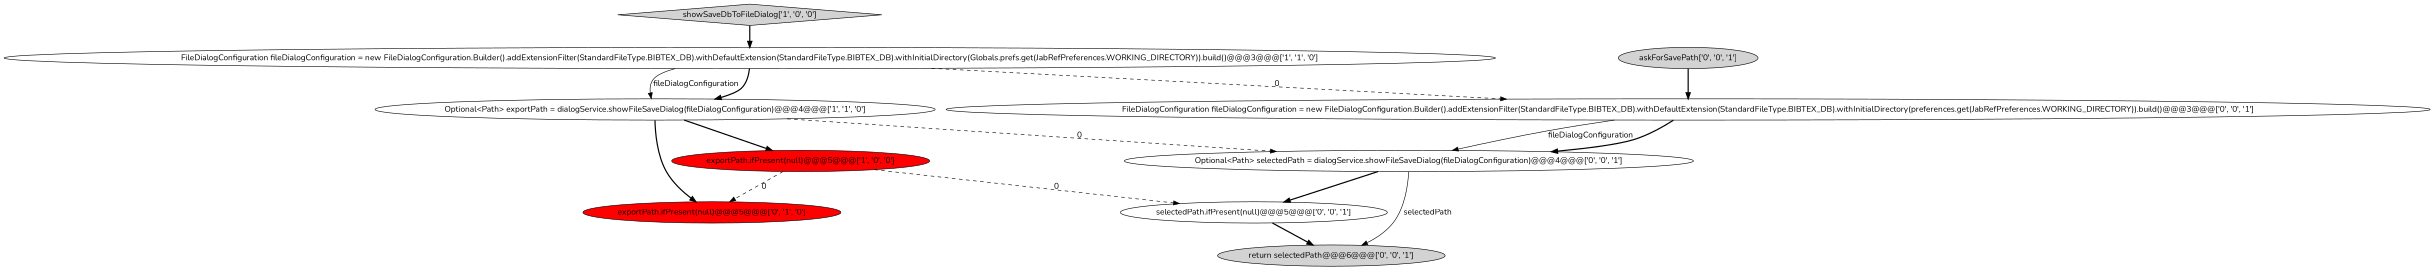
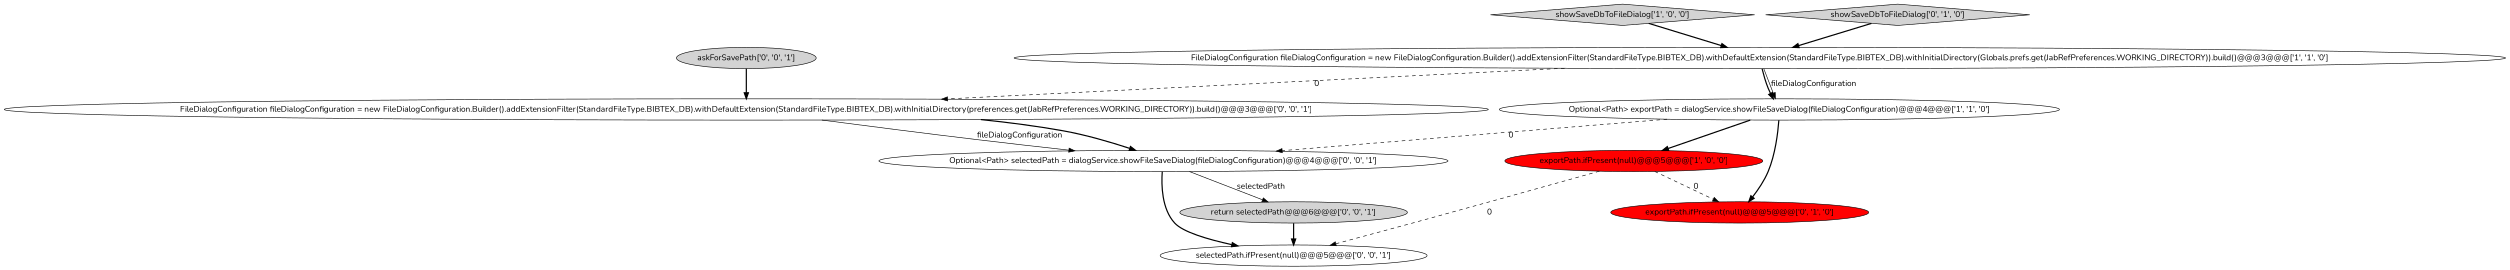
  digraph {
    fontname=Nunito
    node [fillcolor=white fontname=Nunito shape=ellipse style=filled]
    edge [fontname=Nunito style=bold]
    n1 [label="selectedPath.ifPresent(null)@@@5@@@['0', '0', '1']"]
    n2 [fillcolor=lightgray label="return selectedPath@@@6@@@['0', '0', '1']"]
    n3 [fillcolor=red label="exportPath.ifPresent(null)@@@5@@@['1', '0', '0']"]
    n4 [fillcolor=red label="exportPath.ifPresent(null)@@@5@@@['0', '1', '0']"]
    n5 [fillcolor=lightgray label="askForSavePath['0', '0', '1']"]
    n6 [label="FileDialogConfiguration fileDialogConfiguration = new FileDialogConfiguration.Builder().addExtensionFilter(StandardFileType.BIBTEX_DB).withDefaultExtension(StandardFileType.BIBTEX_DB).withInitialDirectory(preferences.get(JabRefPreferences.WORKING_DIRECTORY)).build()@@@3@@@['0', '0', '1']"]
    n7 [label="Optional<Path> selectedPath = dialogService.showFileSaveDialog(fileDialogConfiguration)@@@4@@@['0', '0', '1']"]
    n8 [fillcolor=lightgray label="showSaveDbToFileDialog['1', '0', '0']" shape=diamond]
    n9 [label="FileDialogConfiguration fileDialogConfiguration = new FileDialogConfiguration.Builder().addExtensionFilter(StandardFileType.BIBTEX_DB).withDefaultExtension(StandardFileType.BIBTEX_DB).withInitialDirectory(Globals.prefs.get(JabRefPreferences.WORKING_DIRECTORY)).build()@@@3@@@['1', '1', '0']"]
    n10 [label="Optional<Path> exportPath = dialogService.showFileSaveDialog(fileDialogConfiguration)@@@4@@@['1', '1', '0']"]
-   n1 -> n2
+   n11 [fillcolor=lightgray label="showSaveDbToFileDialog['0', '1', '0']" shape=diamond]
+   n2 -> n1
    n3 -> n1 [label=0 style=dashed]
    n3 -> n4 [label=0 style=dashed]
    n5 -> n6
    n6 -> n7 [label=fileDialogConfiguration style=solid]
    n6 -> n7
    n7 -> n1
    n7 -> n2 [label=selectedPath style=solid]
    n8 -> n9
    n9 -> n6 [label=0 style=dashed]
    n9 -> n10
    n9 -> n10 [label=fileDialogConfiguration style=solid]
    n10 -> n3
    n10 -> n4
    n10 -> n7 [label=0 style=dashed]
+   n11 -> n9
  }
